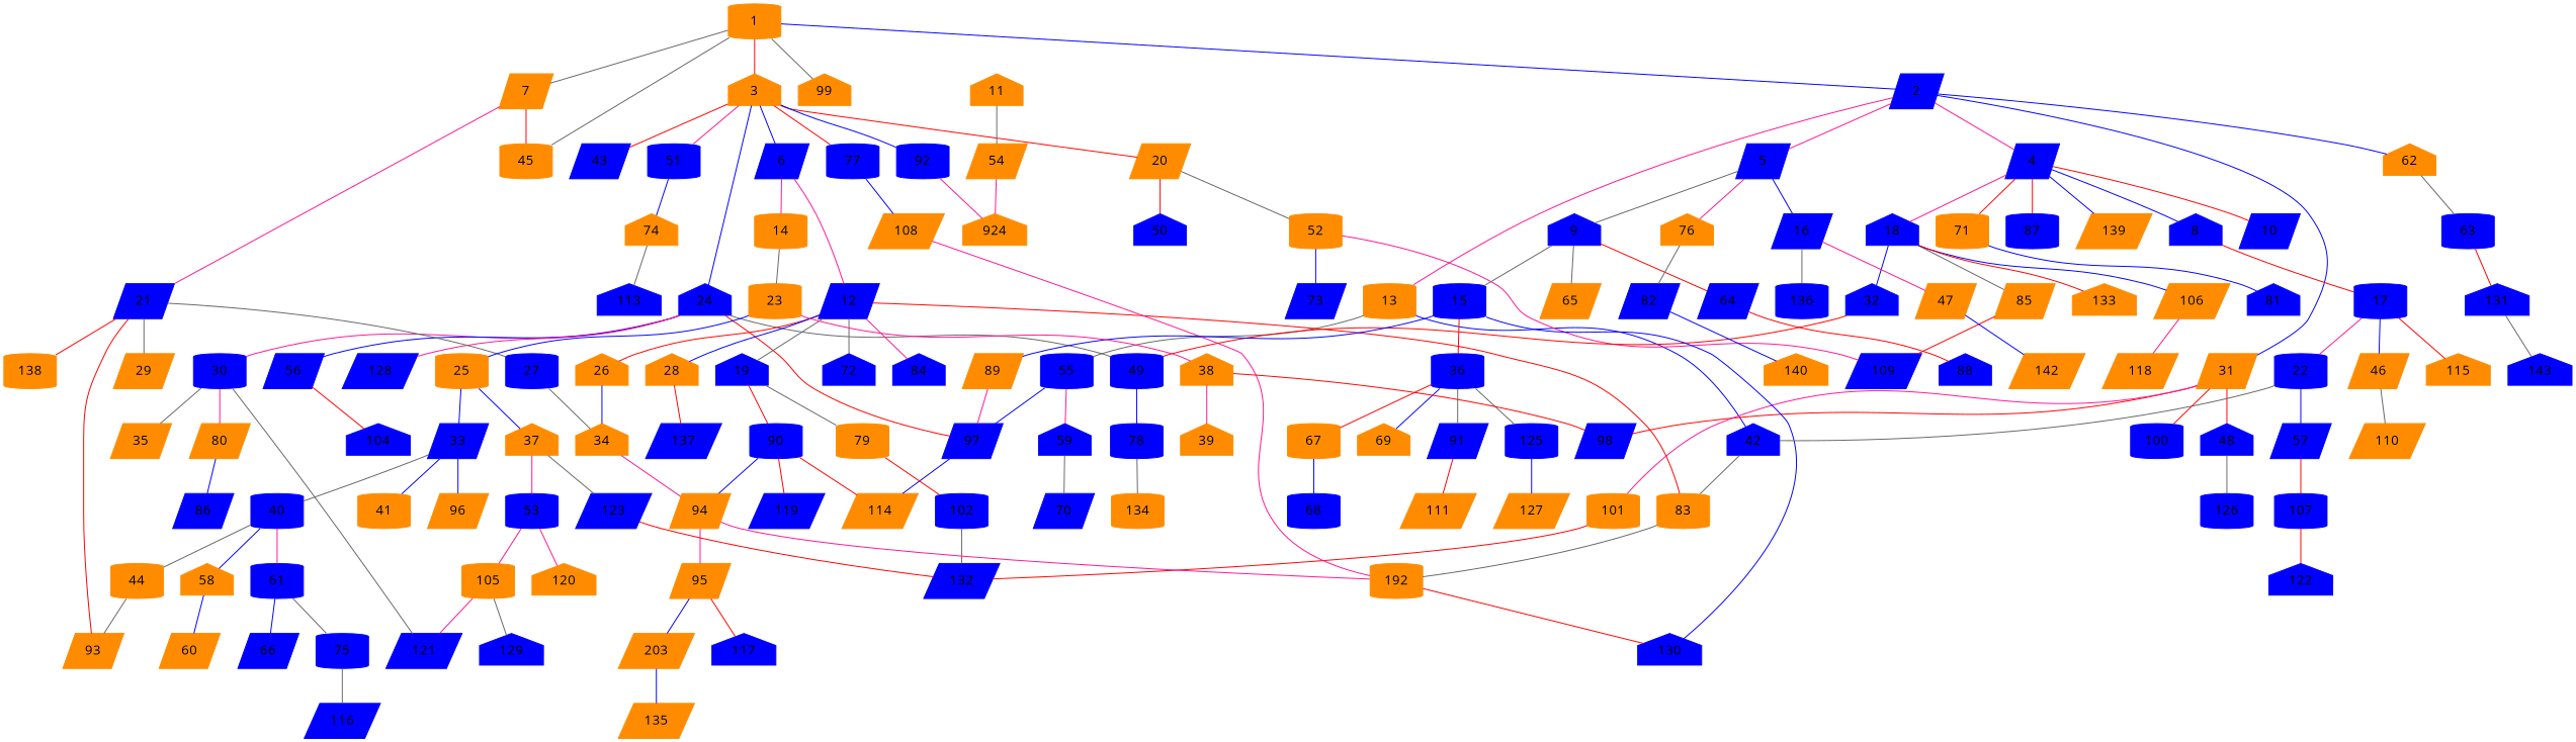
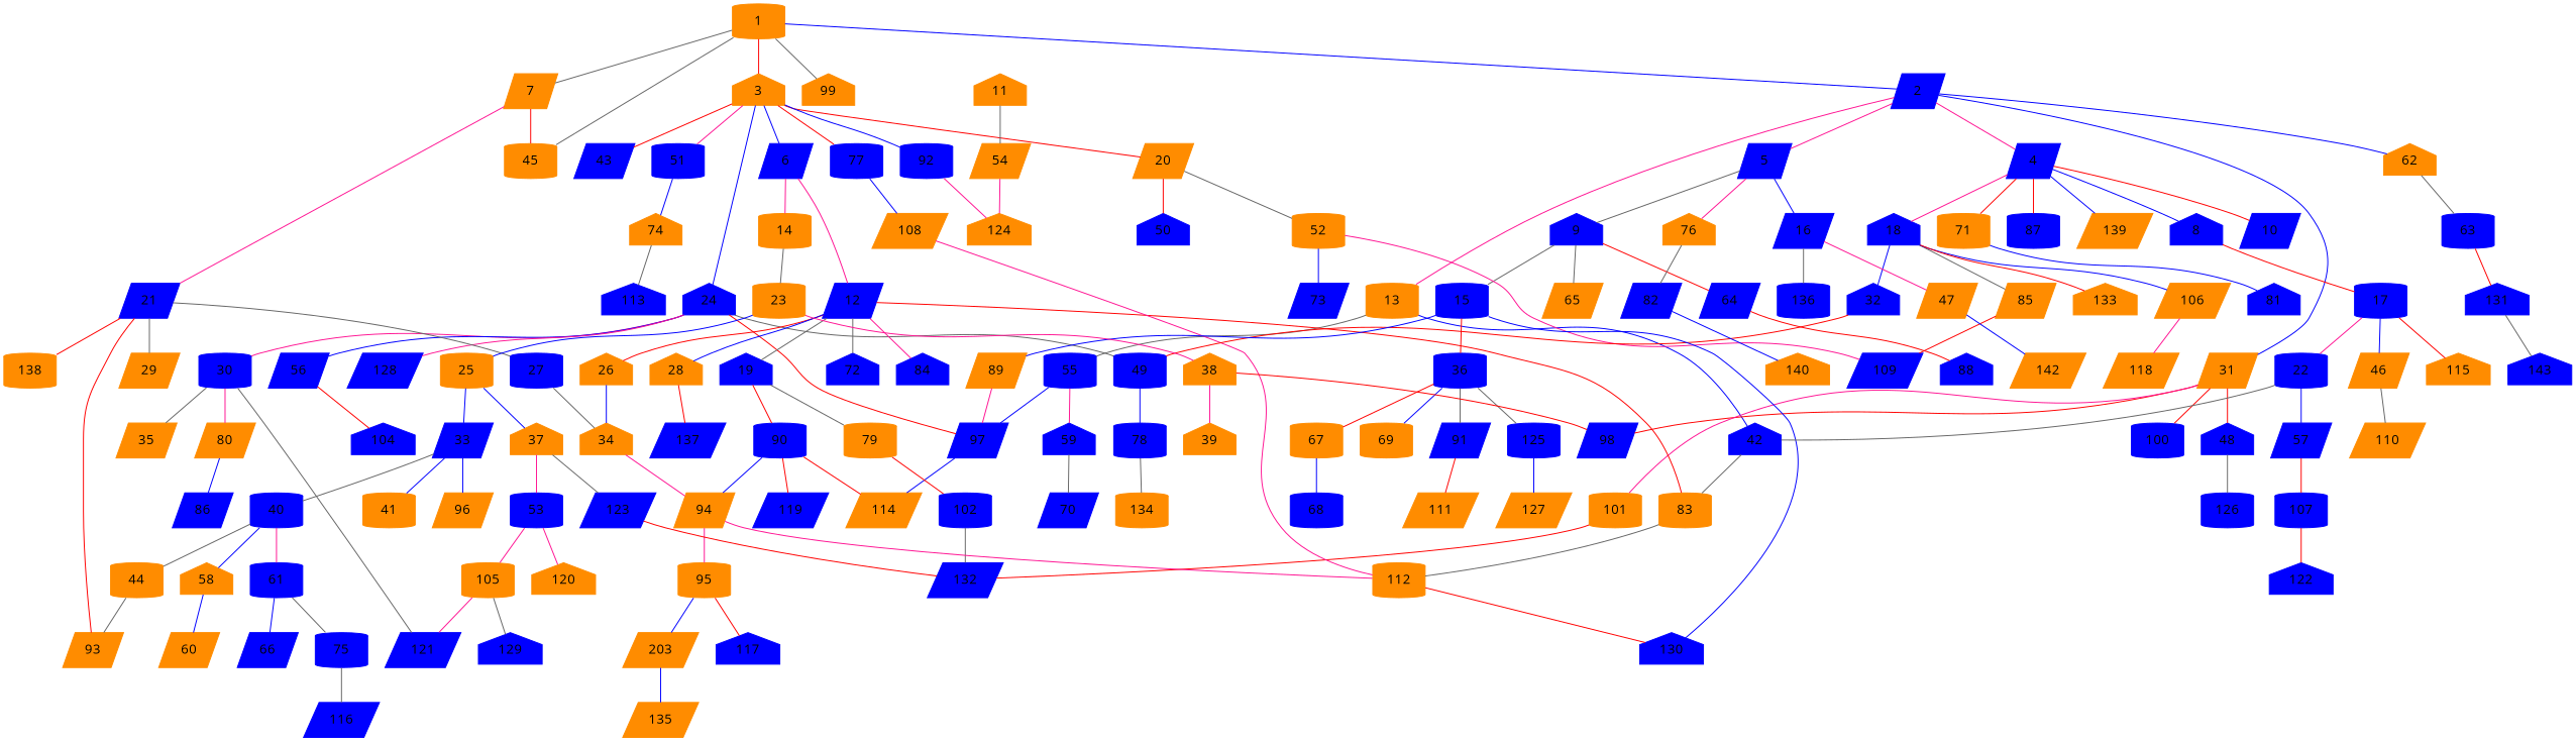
  graph {
    fontname="Open Sans"
    node [color=blue fontname="Open Sans" shape=parallelogram style=filled]
    edge [color=blue fontname="Open Sans"]
    1 [color=darkorange shape=cylinder]
    2
    3 [color=darkorange shape=house]
    7 [color=darkorange]
    45 [color=darkorange shape=cylinder]
    99 [color=darkorange shape=house]
    4
    5
    13 [color=darkorange shape=cylinder]
    31 [color=darkorange]
    62 [color=darkorange shape=house]
    6
    20 [color=darkorange]
    24 [shape=house]
    43
    51 [shape=cylinder]
    77 [shape=cylinder]
    92 [shape=cylinder]
    21
    8 [shape=house]
    10
    18 [shape=house]
    71 [color=darkorange shape=cylinder]
    87 [shape=cylinder]
    139 [color=darkorange]
    9 [shape=house]
    16
    76 [color=darkorange shape=house]
    42 [shape=house]
    55 [shape=cylinder]
    48 [shape=house]
    98
    100 [shape=cylinder]
    101 [color=darkorange shape=cylinder]
    63 [shape=cylinder]
    12
    14 [color=darkorange shape=cylinder]
    50 [shape=house]
    52 [color=darkorange shape=cylinder]
    30 [shape=cylinder]
    49 [shape=cylinder]
    56
    97
    128
    74 [color=darkorange shape=house]
    108 [color=darkorange]
-   124 [color=darkorange shape=house label=924]
+   124 [color=darkorange shape=house]
    17 [shape=cylinder]
    32 [shape=house]
    85 [color=darkorange]
    106 [color=darkorange]
    133 [color=darkorange shape=house]
    81 [shape=house]
    15 [shape=cylinder]
    64
    65 [color=darkorange]
    47 [color=darkorange]
    136 [shape=cylinder]
    82
    19 [shape=house]
    26 [color=darkorange shape=house]
    28 [color=darkorange shape=house]
    72 [shape=house]
    83 [color=darkorange shape=cylinder]
    84 [shape=house]
    23 [color=darkorange shape=cylinder]
    11 [color=darkorange shape=house]
    54 [color=darkorange]
    27 [shape=cylinder]
    29 [color=darkorange]
    93 [color=darkorange]
    138 [color=darkorange shape=cylinder]
    22 [shape=cylinder]
    46 [color=darkorange]
    115 [color=darkorange shape=house]
    36 [shape=cylinder]
    89 [color=darkorange]
    130 [shape=house]
    88 [shape=house]
    79 [color=darkorange shape=cylinder]
    90 [shape=cylinder]
    34 [color=darkorange shape=house]
    137
-   112 [color=darkorange shape=cylinder label=192]
+   112 [color=darkorange shape=cylinder]
    59 [shape=house]
    25 [color=darkorange shape=cylinder]
    38 [color=darkorange shape=house]
    67 [color=darkorange shape=cylinder]
-   69 [color=darkorange shape=house]
+   69 [color=darkorange shape=cylinder]
    91
    125 [shape=cylinder]
    142 [color=darkorange]
    57
    110 [color=darkorange]
    109
    118 [color=darkorange]
    102 [shape=cylinder]
    94 [color=darkorange]
    114 [color=darkorange]
    119
    73
    107 [shape=cylinder]
    33
    37 [color=darkorange shape=house]
    39 [color=darkorange shape=house]
    35 [color=darkorange]
    80 [color=darkorange]
    121
    78 [shape=cylinder]
    104 [shape=house]
    40 [shape=cylinder]
    41 [color=darkorange shape=cylinder]
    96 [color=darkorange]
    53 [shape=cylinder]
    123
    86
    126 [shape=cylinder]
    132
    44 [color=darkorange shape=cylinder]
    58 [color=darkorange shape=house]
    61 [shape=cylinder]
-   95 [color=darkorange]
+   95 [color=darkorange shape=cylinder]
    68 [shape=cylinder]
    111 [color=darkorange]
    127 [color=darkorange]
    105 [color=darkorange shape=cylinder]
    120 [color=darkorange shape=house]
    60 [color=darkorange]
    66
    75 [shape=cylinder]
    134 [color=darkorange shape=cylinder]
    113 [shape=house]
    129 [shape=house]
    70
    122 [shape=house]
    116
    131 [shape=house]
    143 [shape=house]
    140 [color=darkorange shape=house]
    n140 [color=darkorange label=203]
    117 [shape=house]
    135 [color=darkorange]
    1 -- 2
    1 -- 3 [color=red]
    1 -- 7 [color=gray40]
    1 -- 45 [color=gray40]
    1 -- 99 [color=gray40]
    2 -- 4 [color=deeppink]
    2 -- 5 [color=deeppink]
    2 -- 13 [color=deeppink]
    2 -- 31
    2 -- 62
    3 -- 6
    3 -- 20 [color=red]
    3 -- 24
    3 -- 43 [color=red]
    3 -- 51 [color=deeppink]
    3 -- 77 [color=red]
    3 -- 92
    7 -- 45 [color=red]
    7 -- 21 [color=deeppink]
    4 -- 8
    4 -- 10 [color=red]
    4 -- 18 [color=deeppink]
    4 -- 71 [color=red]
    4 -- 87 [color=red]
    4 -- 139
    5 -- 9 [color=gray40]
    5 -- 16
    5 -- 76 [color=deeppink]
    13 -- 42
    13 -- 55 [color=gray40]
    31 -- 48 [color=red]
    31 -- 98 [color=red]
    31 -- 100 [color=red]
    31 -- 101 [color=deeppink]
    62 -- 63 [color=gray40]
    6 -- 12 [color=deeppink]
    6 -- 14 [color=deeppink]
    20 -- 50 [color=red]
    20 -- 52 [color=gray40]
    24 -- 30 [color=deeppink]
    24 -- 49 [color=gray40]
    24 -- 56
    24 -- 97 [color=red]
    24 -- 128 [color=deeppink]
    51 -- 74
    77 -- 108
    92 -- 124 [color=deeppink]
    21 -- 27 [color=gray40]
    21 -- 29 [color=gray40]
    21 -- 93 [color=red]
    21 -- 138 [color=red]
    8 -- 17 [color=red]
    18 -- 32
    18 -- 85 [color=gray40]
    18 -- 106
    18 -- 133 [color=red]
    71 -- 81
    9 -- 15 [color=gray40]
    9 -- 64 [color=red]
    9 -- 65 [color=gray40]
    16 -- 47 [color=deeppink]
    16 -- 136 [color=gray40]
    76 -- 82 [color=gray40]
    42 -- 83 [color=gray40]
    55 -- 97
    55 -- 59 [color=deeppink]
    48 -- 126 [color=gray40]
    101 -- 132 [color=red]
    63 -- 131 [color=red]
    12 -- 19 [color=gray40]
    12 -- 26 [color=red]
    12 -- 28
    12 -- 72 [color=gray40]
    12 -- 83 [color=red]
    12 -- 84 [color=deeppink]
    14 -- 23 [color=gray40]
    52 -- 109 [color=deeppink]
    52 -- 73
    30 -- 35 [color=gray40]
    30 -- 80 [color=deeppink]
    30 -- 121 [color=gray40]
    49 -- 78
    56 -- 104 [color=red]
    97 -- 114
    74 -- 113 [color=gray40]
    108 -- 112 [color=deeppink]
    17 -- 22 [color=deeppink]
    17 -- 46
    17 -- 115 [color=red]
    32 -- 49 [color=red]
    85 -- 109 [color=red]
    106 -- 118 [color=deeppink]
    15 -- 36 [color=red]
    15 -- 89
    15 -- 130
    64 -- 88 [color=red]
    47 -- 142
    82 -- 140
    19 -- 79 [color=gray40]
    19 -- 90 [color=red]
    26 -- 34
    28 -- 137 [color=red]
    83 -- 112 [color=gray40]
    23 -- 25
    23 -- 38 [color=deeppink]
    11 -- 54 [color=gray40]
    54 -- 124 [color=deeppink]
    27 -- 34 [color=gray40]
    22 -- 42 [color=gray40]
    22 -- 57
    46 -- 110 [color=gray40]
    36 -- 67 [color=red]
    36 -- 69
    36 -- 91 [color=gray40]
    36 -- 125 [color=gray40]
    89 -- 97 [color=deeppink]
    79 -- 102 [color=red]
    90 -- 94
    90 -- 114 [color=red]
    90 -- 119 [color=red]
    34 -- 94 [color=deeppink]
    112 -- 130 [color=red]
    59 -- 70 [color=gray40]
    25 -- 33
    25 -- 37
    38 -- 98 [color=red]
    38 -- 39 [color=deeppink]
    67 -- 68
    91 -- 111 [color=red]
    125 -- 127
    57 -- 107 [color=red]
    102 -- 132 [color=gray40]
    94 -- 112 [color=deeppink]
    94 -- 95 [color=deeppink]
    107 -- 122 [color=red]
    33 -- 40 [color=gray40]
    33 -- 41
    33 -- 96
    37 -- 53 [color=deeppink]
    37 -- 123 [color=gray40]
    80 -- 86
    78 -- 134 [color=gray40]
    40 -- 44 [color=gray40]
    40 -- 58
    40 -- 61 [color=deeppink]
    53 -- 105 [color=deeppink]
    53 -- 120 [color=deeppink]
    123 -- 132 [color=red]
    44 -- 93 [color=gray40]
    58 -- 60
    61 -- 66
    61 -- 75 [color=gray40]
    95 -- n140
    95 -- 117 [color=red]
    105 -- 121 [color=deeppink]
    105 -- 129 [color=gray40]
    75 -- 116 [color=gray40]
    131 -- 143 [color=gray40]
    n140 -- 135
  }
